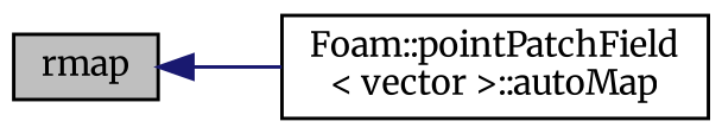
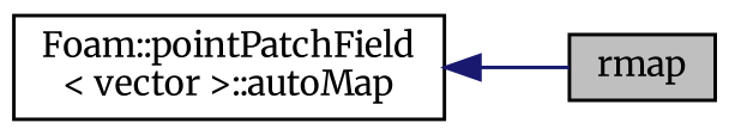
  digraph {
    rankdir=LR
    fontname=Merriweather
    node [color=black fontname=Merriweather fontsize=10 shape=record]
    n1 [fillcolor=grey75 fontcolor=black height=0.2 label=rmap style=filled width=0.4]
    n2 [height=0.2 label="Foam::pointPatchField\l\< vector \>::autoMap" width=0.4]
-   n1 -> n2 [color=midnightblue dir=back fontname=Merriweather fontsize=10 labelfontname=FreeSans labelfontsize=10 style=solid]
+   n2 -> n1 [color=midnightblue dir=back fontname=Merriweather fontsize=10 labelfontname=FreeSans labelfontsize=10 style=solid]
  }
